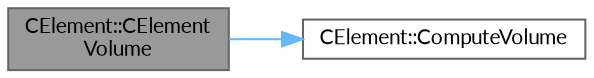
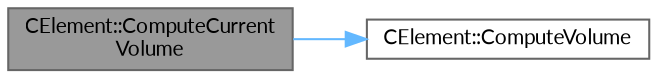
  digraph {
    rankdir=LR
    fontname=Lato
    node [fontname=Lato fontsize=10 shape=box style=filled]
-   n1 [color=gray40 fillcolor=grey60 fontcolor=black height=0.2 label="CElement::CElement\lVolume" width=0.4]
+   n1 [color=gray40 fillcolor=grey60 fontcolor=black height=0.2 label="CElement::ComputeCurrent\lVolume" width=0.4]
    n2 [color=grey40 fillcolor=white height=0.2 label="CElement::ComputeVolume" width=0.4]
    n1 -> n2 [color=steelblue1 fontname=Lato fontsize=10 labelfontname=Helvetica labelfontsize=10 style=solid]
  }
